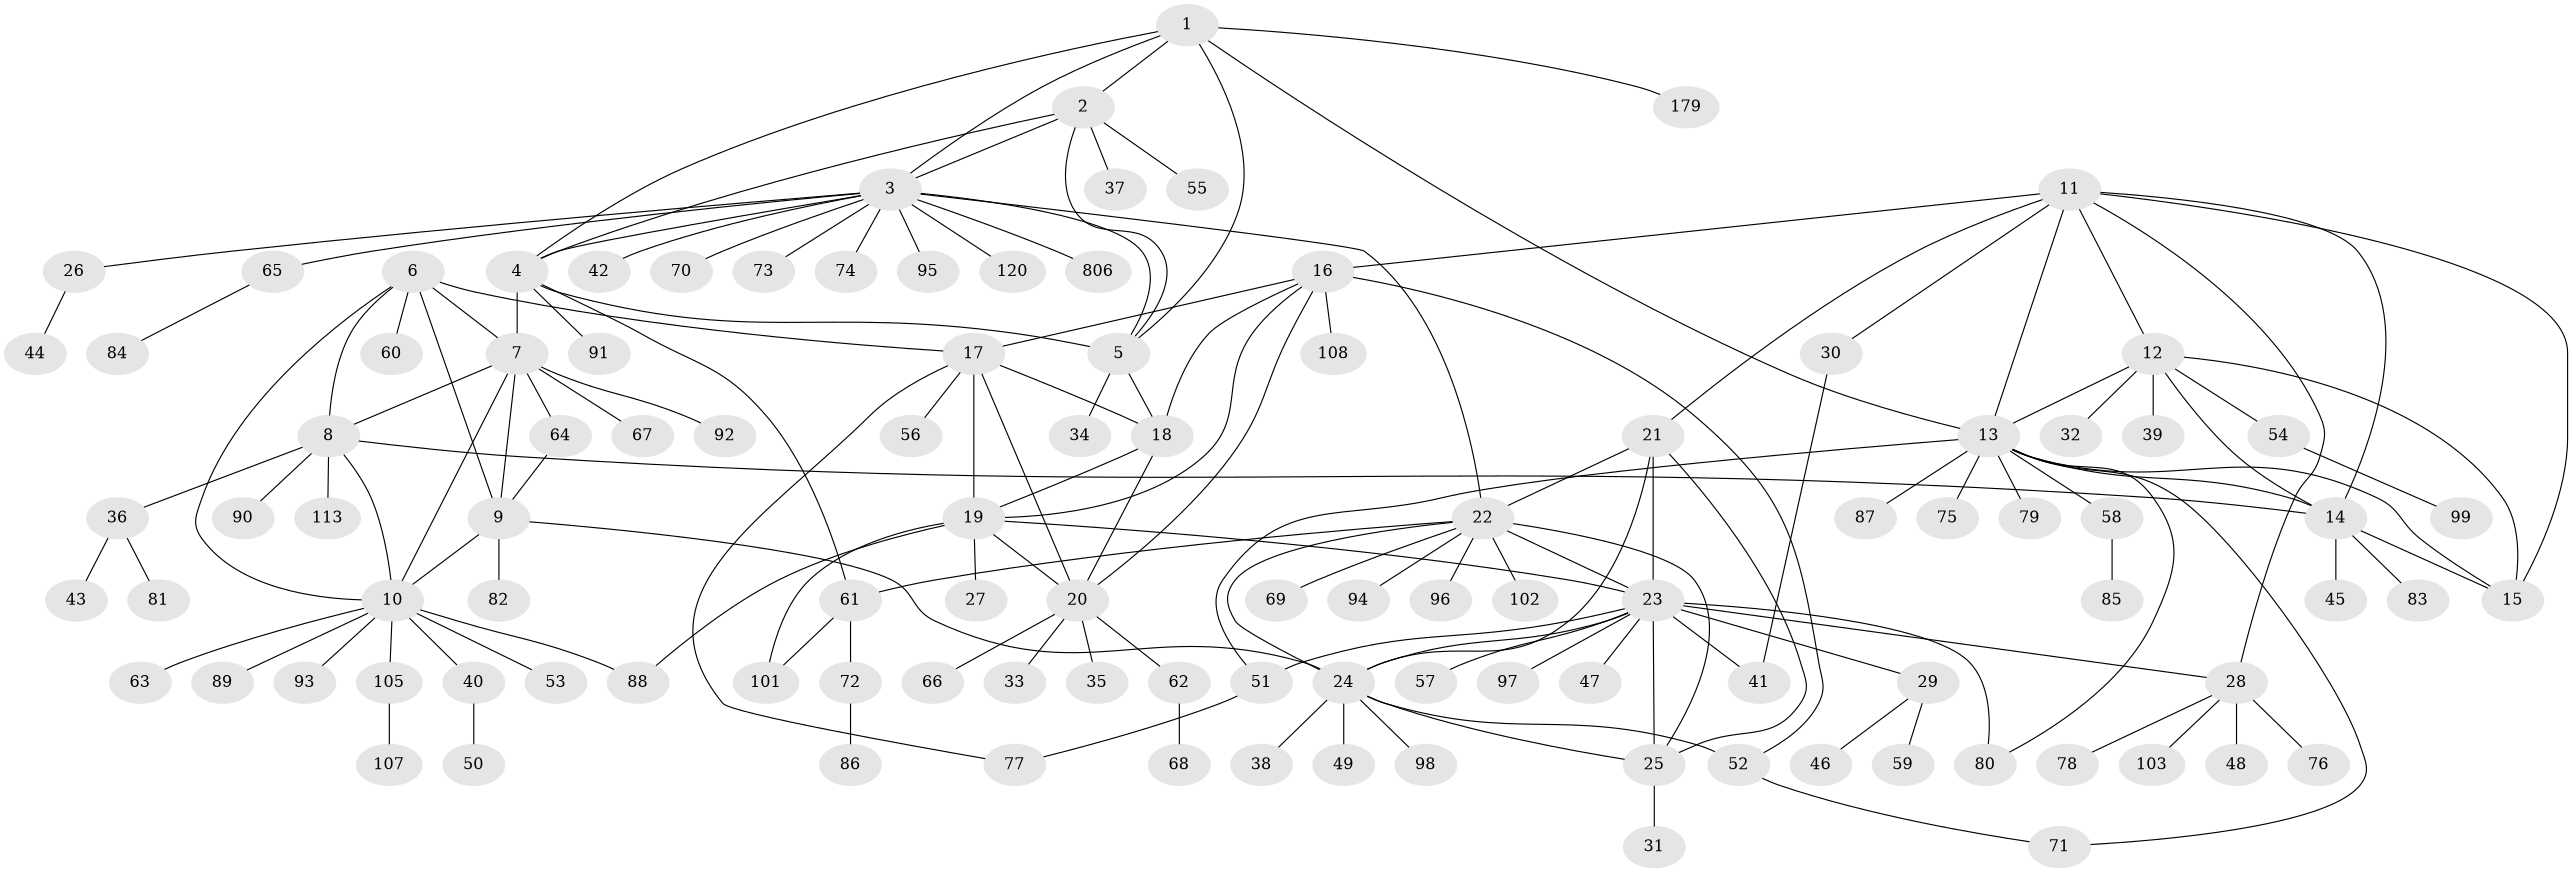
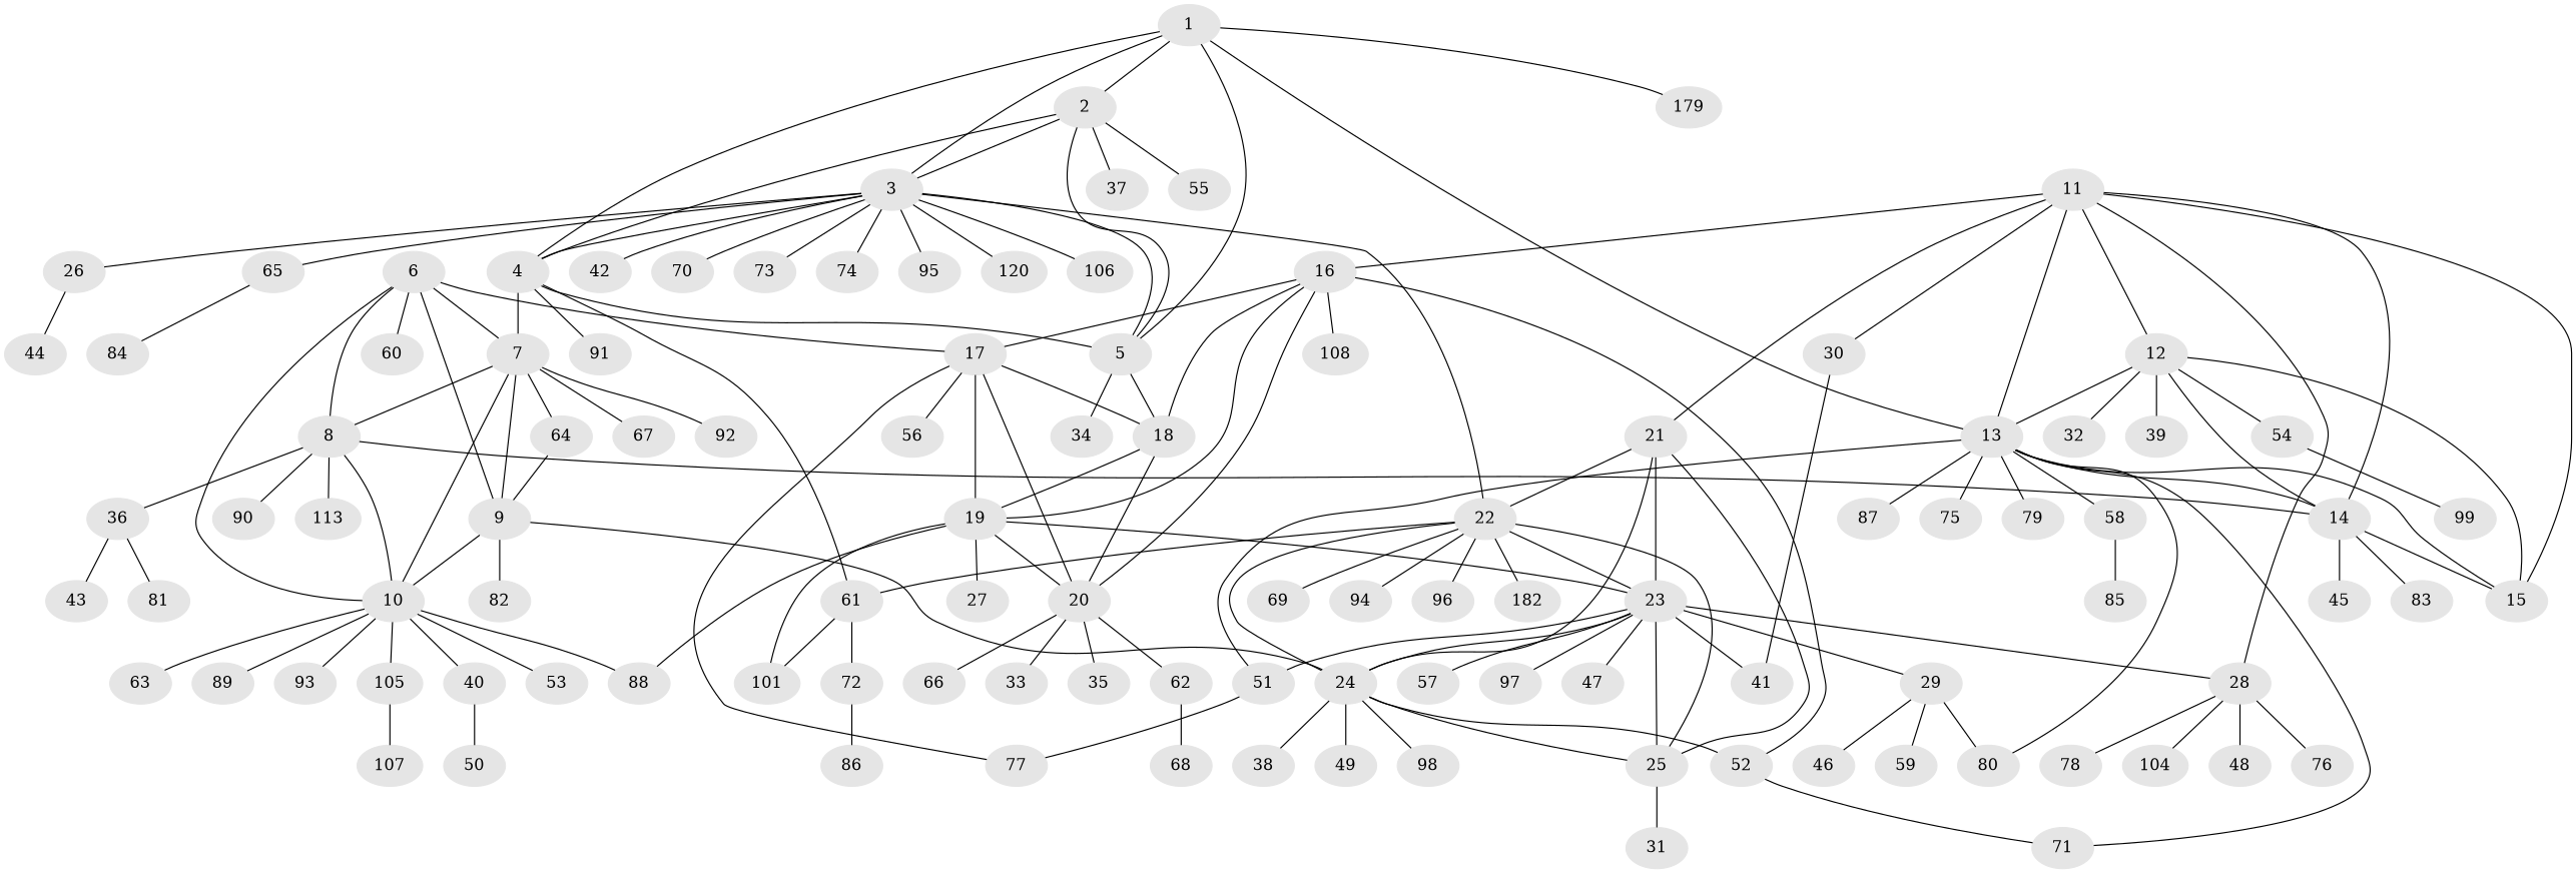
  graph {
    node [color=gray90 style=filled]
    1
    2
    3
    4
    5
    13
    n7 [label=179]
    37
    55
    22
    26
    42
    65
    70
    73
    74
    95
    n18 [label=120]
-   106 [label=806]
+   106
    7
    61
    91
    18
    34
    14
    15
    51
    58
    71
    75
    79
    80
    87
    24
    23
    25
    69
    94
    96
-   102
+   102 [label=182]
    44
    84
    8
    9
    10
    64
    67
    92
    101
    72
    19
    20
    6
    17
    60
    36
    90
    n58 [label=113]
    82
    40
    53
    63
    88
    89
    93
    105
    56
    77
    45
    83
    43
    81
    52
    38
    49
    98
    50
    107
    11
    12
    16
    21
    28
    30
    32
    39
    54
    108
    48
    76
    78
-   104 [label=103]
+   104
    41
    99
    85
    27
    33
    35
    62
    66
    29
    47
    57
    97
    68
    31
    46
    59
    86
    1 -- 2
    1 -- 3
    1 -- 4
    1 -- 5
    1 -- 13
    1 -- n7
    2 -- 3
    2 -- 4
    2 -- 5
    2 -- 37
    2 -- 55
    3 -- 4
    3 -- 5
    3 -- 22
    3 -- 26
    3 -- 42
    3 -- 65
    3 -- 70
    3 -- 73
    3 -- 74
    3 -- 95
    3 -- n18
    3 -- 106
    4 -- 5
    4 -- 7
    4 -- 61
    4 -- 91
    5 -- 18
    5 -- 34
    13 -- 14
    13 -- 15
    13 -- 51
    13 -- 58
    13 -- 71
    13 -- 75
    13 -- 79
    13 -- 80
    13 -- 87
    22 -- 61
    22 -- 24
    22 -- 23
    22 -- 25
    22 -- 69
    22 -- 94
    22 -- 96
    22 -- 102
    26 -- 44
    65 -- 84
    7 -- 8
    7 -- 9
    7 -- 10
    7 -- 64
    7 -- 67
    7 -- 92
    61 -- 101
    61 -- 72
    18 -- 19
    18 -- 20
    14 -- 15
    14 -- 45
    14 -- 83
    51 -- 77
    58 -- 85
    24 -- 25
    24 -- 52
    24 -- 38
    24 -- 49
    24 -- 98
    23 -- 51
-   23 -- 80
+   29 -- 80
    23 -- 24
    23 -- 25
    23 -- 28
    23 -- 41
    23 -- 29
    23 -- 47
    23 -- 57
    23 -- 97
    25 -- 31
    8 -- 14
    8 -- 10
    8 -- 36
    8 -- 90
    8 -- n58
    9 -- 24
    9 -- 10
    9 -- 82
    10 -- 40
    10 -- 53
    10 -- 63
    10 -- 88
    10 -- 89
    10 -- 93
    10 -- 105
    64 -- 9
    72 -- 86
    19 -- 23
    19 -- 101
    19 -- 20
    19 -- 88
    19 -- 27
    20 -- 33
    20 -- 35
    20 -- 62
    20 -- 66
    6 -- 7
    6 -- 8
    6 -- 9
    6 -- 10
    6 -- 17
    6 -- 60
    17 -- 18
    17 -- 19
    17 -- 20
    17 -- 56
    17 -- 77
    36 -- 43
    36 -- 81
    40 -- 50
    105 -- 107
    52 -- 71
    11 -- 13
    11 -- 14
    11 -- 15
    11 -- 12
    11 -- 16
    11 -- 21
    11 -- 28
    11 -- 30
    12 -- 13
    12 -- 14
    12 -- 15
    12 -- 32
    12 -- 39
    12 -- 54
    16 -- 18
    16 -- 19
    16 -- 20
    16 -- 17
    16 -- 52
    16 -- 108
    21 -- 22
    21 -- 24
    21 -- 23
    21 -- 25
    28 -- 48
    28 -- 76
    28 -- 78
    28 -- 104
    30 -- 41
    54 -- 99
    62 -- 68
    29 -- 46
    29 -- 59
  }
